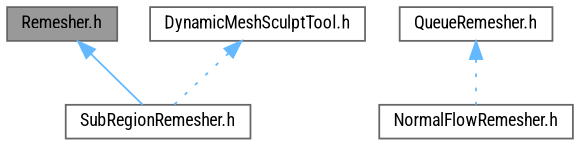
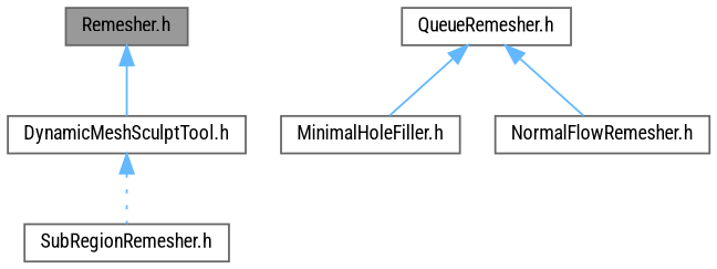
  digraph {
    fontname="Roboto Condensed"
    node [color=grey40 fillcolor=white fontname="Roboto Condensed" fontsize=10 shape=box style=filled]
    edge [color=steelblue1 dir=back fontname="Roboto Condensed" fontsize=10 labelfontname=Helvetica labelfontsize=10 style=solid]
    n1 [color=gray40 fillcolor=grey60 fontcolor=black height=0.2 label="Remesher.h" width=0.4]
    n2 [height=0.2 label="SubRegionRemesher.h" width=0.4]
    n3 [height=0.2 label="QueueRemesher.h" width=0.4]
+   n4 [height=0.2 label="MinimalHoleFiller.h" width=0.4]
    n5 [height=0.2 label="NormalFlowRemesher.h" width=0.4]
    n6 [height=0.2 label="DynamicMeshSculptTool.h" width=0.4]
-   n1 -> n2
-   n3 -> n5 [style=dotted]
+   n1 -> n6
+   n3 -> n4
+   n3 -> n5
    n6 -> n2 [style=dotted]
  }
